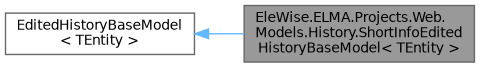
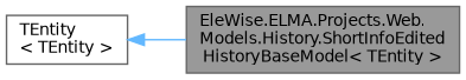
  digraph {
    rankdir=LR
    node [color=gray40 fontname=Helvetica fontsize=10 shape=box style=filled]
    n1 [fillcolor=grey60 fontcolor=black height=0.2 label="EleWise.ELMA.Projects.Web.\lModels.History.ShortInfoEdited\lHistoryBaseModel\< TEntity \>" width=0.4]
-   n2 [fillcolor=white height=0.2 label="EditedHistoryBaseModel\l\< TEntity \>" width=0.4]
+   n2 [fillcolor=white height=0.2 label="TEntity\l\< TEntity \>" width=0.4]
    n2 -> n1 [color=steelblue1 dir=back fontname=Helvetica fontsize=10 labelfontname=Helvetica labelfontsize=10 style=solid]
  }
